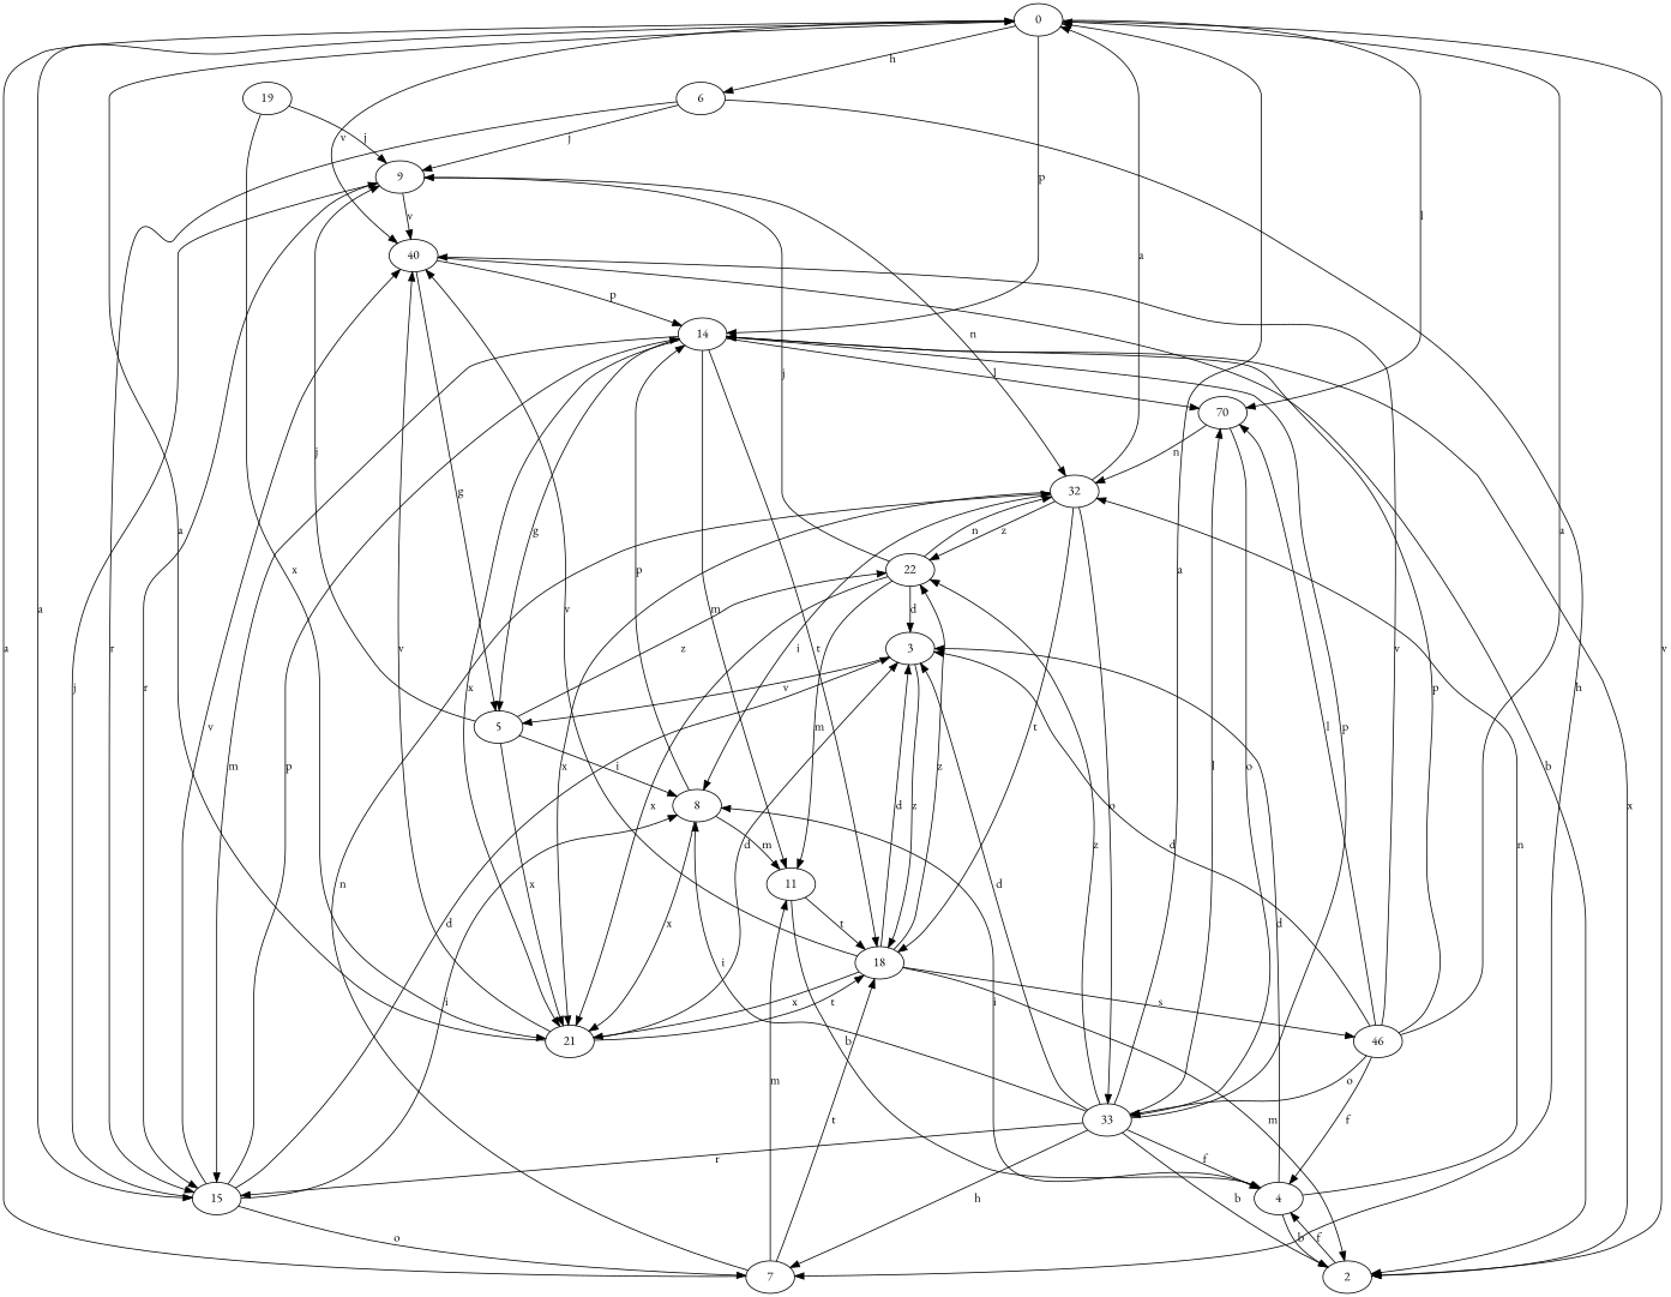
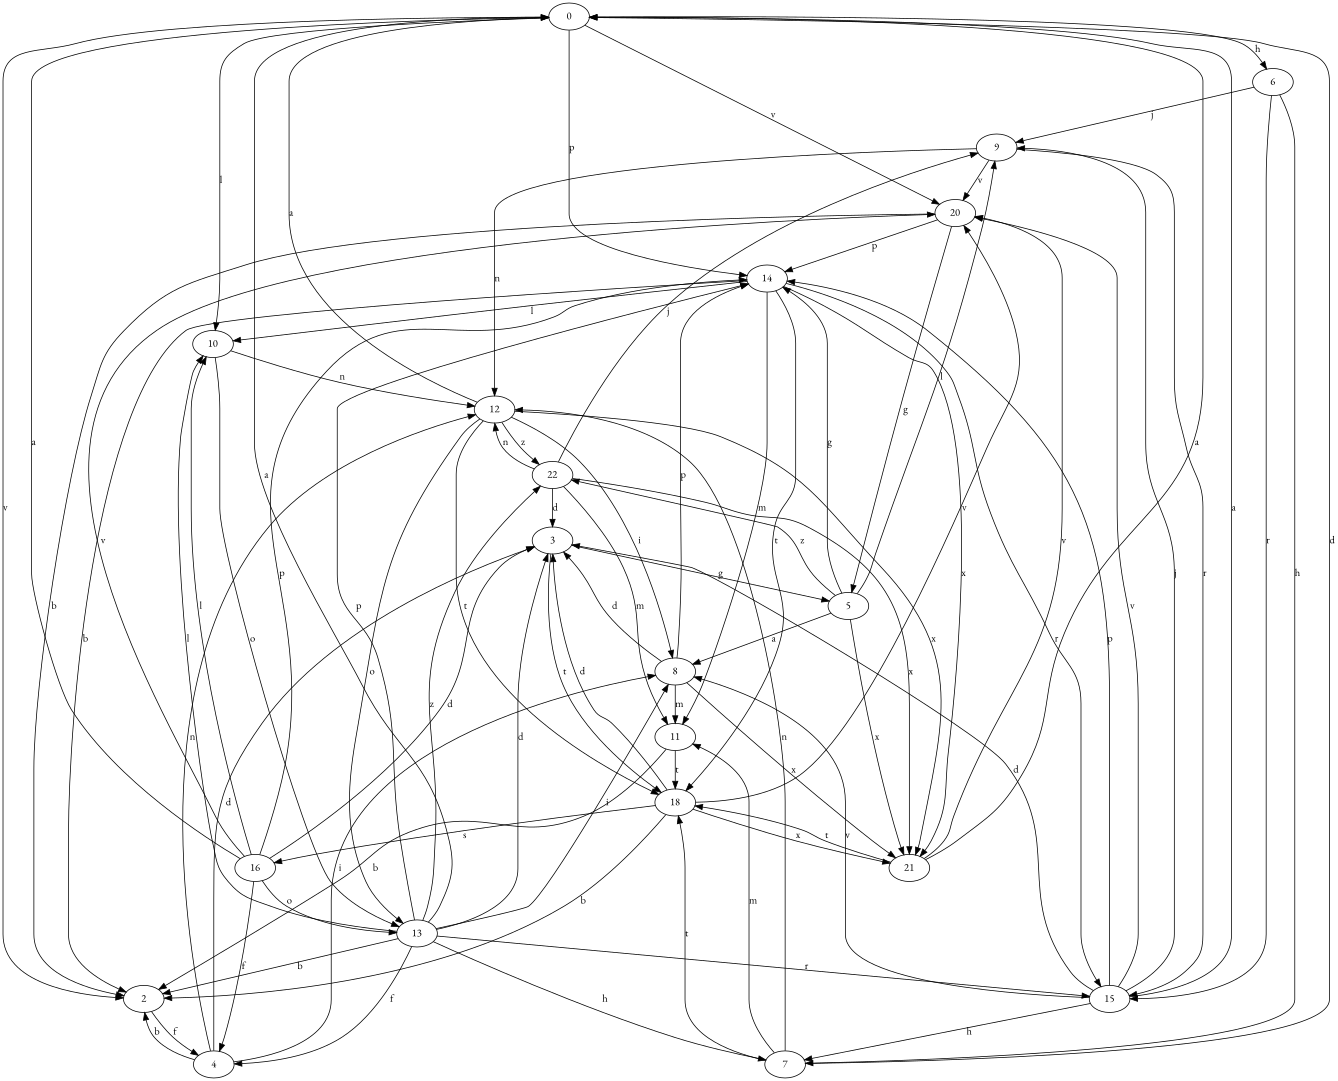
  strict digraph {
    fontname="EB Garamond"
    node [fontname="EB Garamond"]
    edge [fontname="EB Garamond"]
    0
    6
-   10 [label=70]
+   10
    14
-   20 [label=40]
+   20
    2
    9
    7
    15
-   12 [label=32]
-   13 [label=33]
+   12
+   13
    5
    18
    21
    11
-   19
    4
    3
    8
    22
-   16 [label=46]
+   16
    0 -> 6 [label=h]
    0 -> 10 [label=l]
    0 -> 14 [label=p]
    0 -> 20 [label=v]
    0 -> 2 [label=v]
    6 -> 9 [label=j]
    6 -> 7 [label=h]
    6 -> 15 [label=r]
    10 -> 12 [label=n]
    10 -> 13 [label=o]
    14 -> 10 [label=l]
-   14 -> 2 [label=x]
-   14 -> 15 [label=m]
-   14 -> 5 [label=g]
+   14 -> 2 [label=b]
+   14 -> 15 [label=r]
+   5 -> 14 [label=g]
    14 -> 18 [label=t]
    14 -> 21 [label=x]
    14 -> 11 [label=m]
    20 -> 14 [label=p]
    20 -> 2 [label=b]
    20 -> 5 [label=g]
    2 -> 4 [label=f]
    9 -> 20 [label=v]
    9 -> 15 [label=r]
    9 -> 12 [label=n]
-   7 -> 0 [label=a]
+   7 -> 0 [label=d]
    7 -> 12 [label=n]
    7 -> 18 [label=t]
    7 -> 11 [label=m]
-   0 -> 15 [label=a]
+   15 -> 0 [label=a]
    15 -> 14 [label=p]
    15 -> 20 [label=v]
    15 -> 9 [label=j]
-   15 -> 7 [label=o]
+   15 -> 7 [label=h]
    15 -> 3 [label=d]
-   15 -> 8 [label=i]
+   15 -> 8 [label=v]
    12 -> 0 [label=a]
    12 -> 13 [label=o]
    12 -> 18 [label=t]
    12 -> 21 [label=x]
    12 -> 8 [label=i]
    12 -> 22 [label=z]
    13 -> 0 [label=a]
    13 -> 10 [label=l]
    13 -> 14 [label=p]
    13 -> 2 [label=b]
    13 -> 7 [label=h]
    13 -> 15 [label=r]
    13 -> 4 [label=f]
    13 -> 3 [label=d]
    13 -> 8 [label=i]
    13 -> 22 [label=z]
-   5 -> 9 [label=j]
+   5 -> 9 [label=l]
    5 -> 21 [label=x]
-   5 -> 8 [label=i]
+   5 -> 8 [label=a]
    5 -> 22 [label=z]
    18 -> 20 [label=v]
-   18 -> 2 [label=m]
+   18 -> 2 [label=b]
    18 -> 21 [label=x]
    18 -> 3 [label=d]
-   18 -> 22 [label=z]
    18 -> 16 [label=s]
    21 -> 0 [label=a]
    21 -> 20 [label=v]
    21 -> 18 [label=t]
-   11 -> 4 [label=b]
+   11 -> 2 [label=b]
    11 -> 18 [label=t]
-   19 -> 9 [label=j]
-   19 -> 21 [label=x]
    4 -> 2 [label=b]
    4 -> 12 [label=n]
    4 -> 3 [label=d]
    4 -> 8 [label=i]
-   3 -> 5 [label=v]
-   3 -> 18 [label=z]
+   3 -> 5 [label=g]
+   3 -> 18 [label=t]
    8 -> 14 [label=p]
    8 -> 21 [label=x]
    8 -> 11 [label=m]
-   21 -> 3 [label=d]
+   8 -> 3 [label=d]
    22 -> 9 [label=j]
    22 -> 12 [label=n]
    22 -> 21 [label=x]
    22 -> 11 [label=m]
    22 -> 3 [label=d]
    16 -> 0 [label=a]
    16 -> 10 [label=l]
    16 -> 14 [label=p]
    16 -> 20 [label=v]
    16 -> 13 [label=o]
    16 -> 4 [label=f]
    16 -> 3 [label=d]
  }
